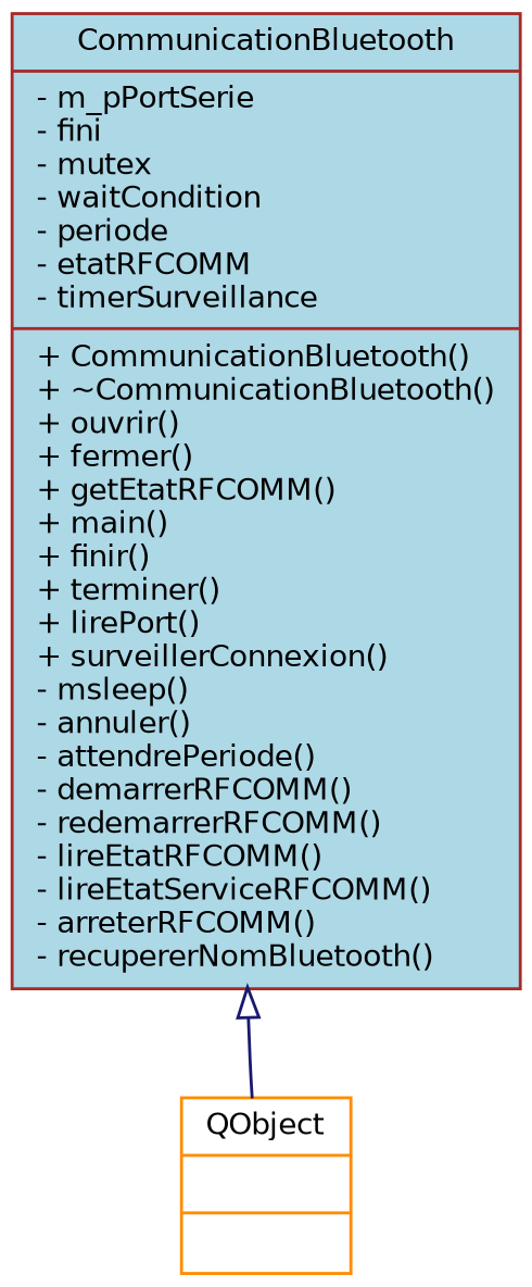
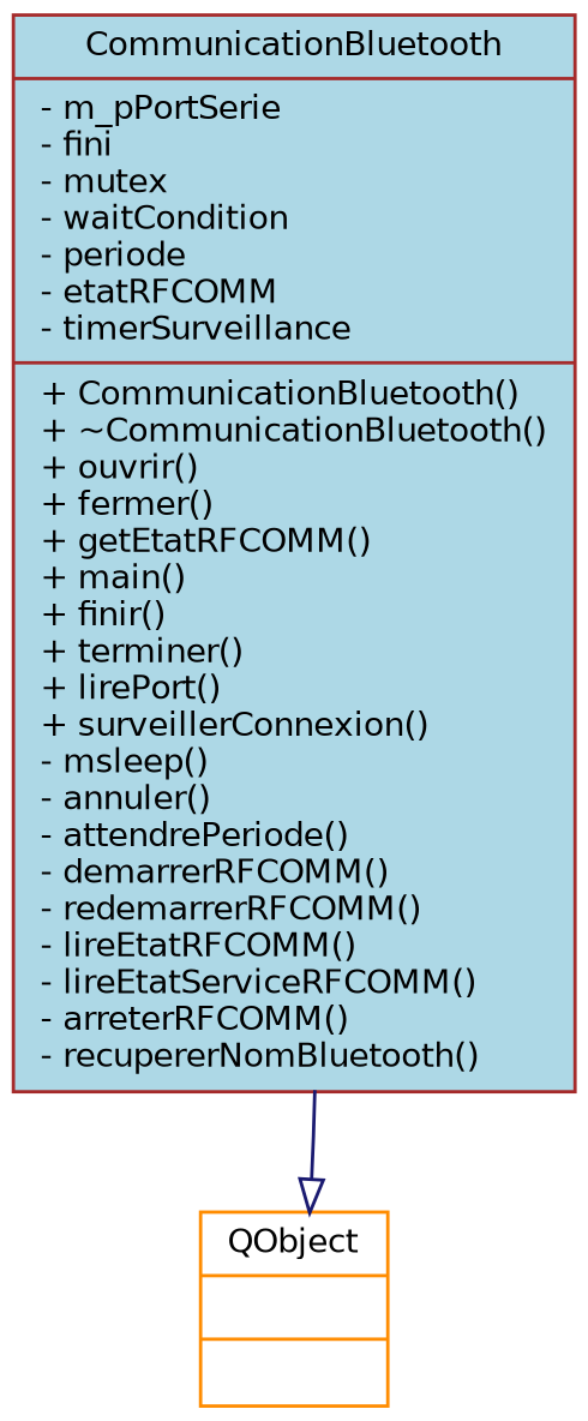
  digraph {
    node [fontname=Helvetica fontsize=10 shape=record style=filled]
    n1 [color=brown fillcolor=lightblue fontcolor=black height=0.2 label="{CommunicationBluetooth\n|- m_pPortSerie\l- fini\l- mutex\l- waitCondition\l- periode\l- etatRFCOMM\l- timerSurveillance\l|+ CommunicationBluetooth()\l+ ~CommunicationBluetooth()\l+ ouvrir()\l+ fermer()\l+ getEtatRFCOMM()\l+ main()\l+ finir()\l+ terminer()\l+ lirePort()\l+ surveillerConnexion()\l- msleep()\l- annuler()\l- attendrePeriode()\l- demarrerRFCOMM()\l- redemarrerRFCOMM()\l- lireEtatRFCOMM()\l- lireEtatServiceRFCOMM()\l- arreterRFCOMM()\l- recupererNomBluetooth()\l}" width=0.4]
    n2 [color=darkorange height=0.2 label="{QObject\n||}" width=0.4 fillcolor=white]
-   n1 -> n2 [arrowtail=onormal color=midnightblue dir=back fontname=Helvetica fontsize=10 labelfontname=Helvetica labelfontsize=10 style=solid]
+   n2 -> n1 [arrowtail=onormal color=midnightblue dir=back fontname=Helvetica fontsize=10 labelfontname=Helvetica labelfontsize=10 style=solid]
  }
